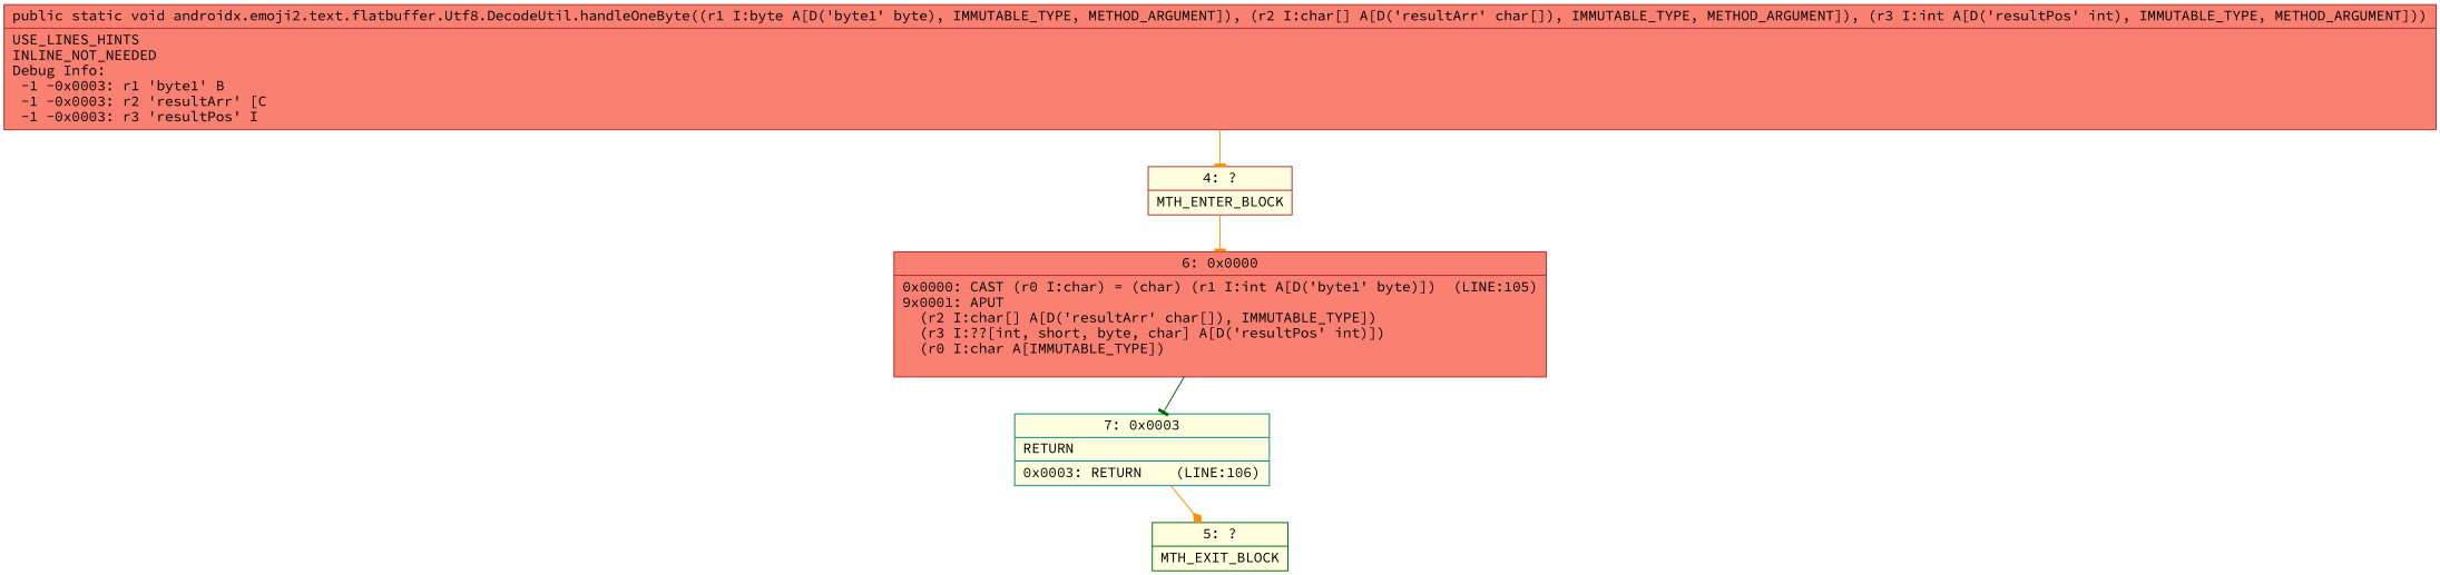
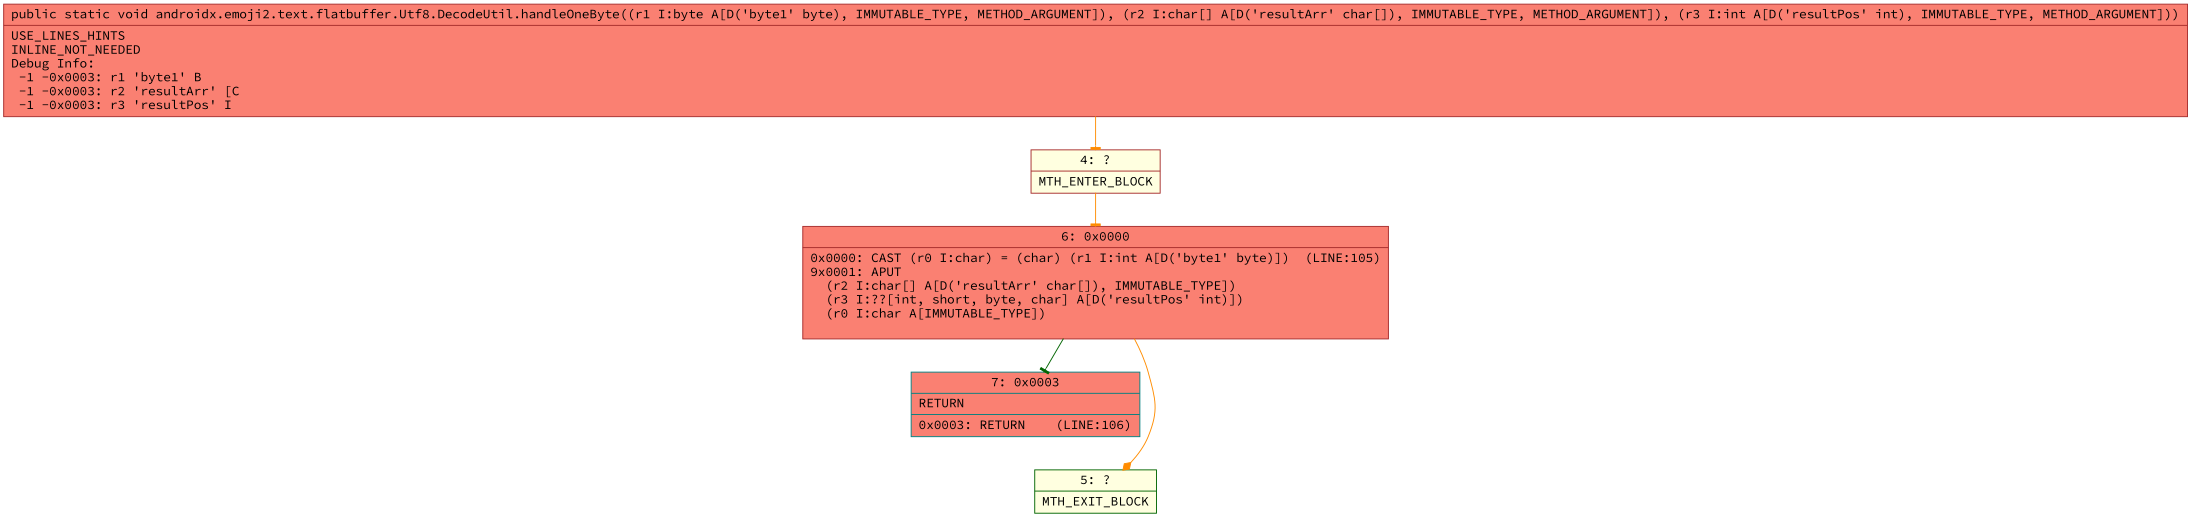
  digraph {
    fontname="Source Code Pro"
    node [color=brown fillcolor=lightyellow fontname="Source Code Pro" shape=record style=filled]
    edge [arrowhead=tee color=darkorange fontname="Source Code Pro"]
    n1 [label="{4\:\ ?|MTH_ENTER_BLOCK\l}"]
    n2 [fillcolor=salmon label="{6\:\ 0x0000|0x0000: CAST (r0 I:char) = (char) (r1 I:int A[D('byte1' byte)])  (LINE:105)\l9x0001: APUT  \l  (r2 I:char[] A[D('resultArr' char[]), IMMUTABLE_TYPE])\l  (r3 I:??[int, short, byte, char] A[D('resultPos' int)])\l  (r0 I:char A[IMMUTABLE_TYPE])\l \l}"]
-   n3 [color=teal label="{7\:\ 0x0003|RETURN\l|0x0003: RETURN    (LINE:106)\l}"]
+   n3 [color=teal fillcolor=salmon label="{7\:\ 0x0003|RETURN\l|0x0003: RETURN    (LINE:106)\l}"]
    n4 [color=darkgreen label="{5\:\ ?|MTH_EXIT_BLOCK\l}"]
    n5 [fillcolor=salmon label="{public static void androidx.emoji2.text.flatbuffer.Utf8.DecodeUtil.handleOneByte((r1 I:byte A[D('byte1' byte), IMMUTABLE_TYPE, METHOD_ARGUMENT]), (r2 I:char[] A[D('resultArr' char[]), IMMUTABLE_TYPE, METHOD_ARGUMENT]), (r3 I:int A[D('resultPos' int), IMMUTABLE_TYPE, METHOD_ARGUMENT]))  | USE_LINES_HINTS\lINLINE_NOT_NEEDED\lDebug Info:\l  \-1 \-0x0003: r1 'byte1' B\l  \-1 \-0x0003: r2 'resultArr' [C\l  \-1 \-0x0003: r3 'resultPos' I\l}"]
    n1 -> n2
    n2 -> n3 [color=darkgreen]
-   n3 -> n4 [arrowhead=diamond]
+   n2 -> n4 [arrowhead=diamond]
    n5 -> n1
  }
